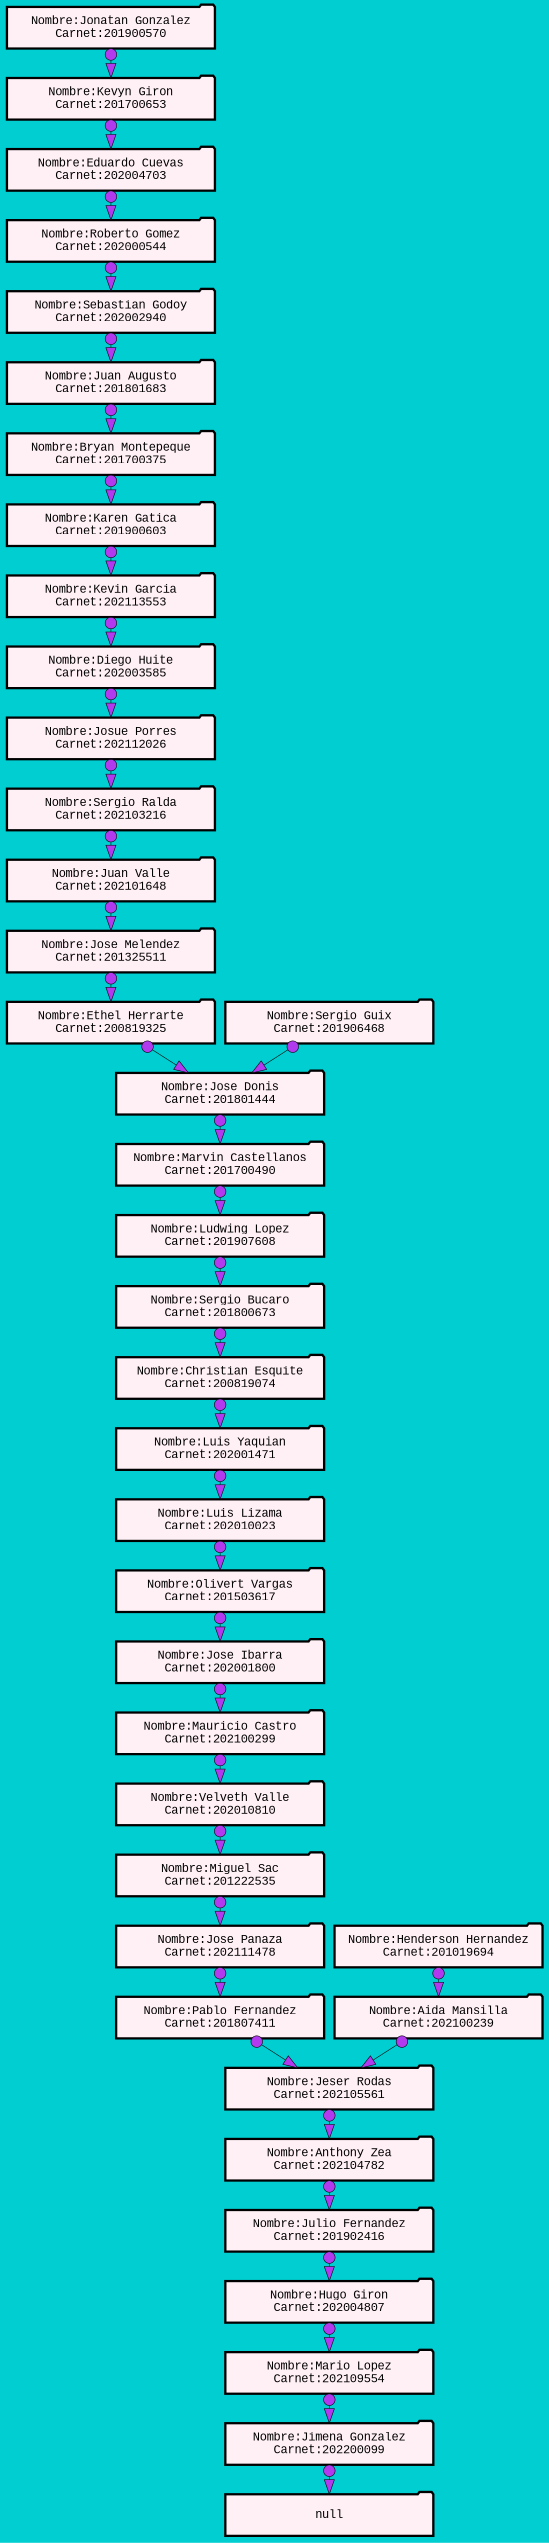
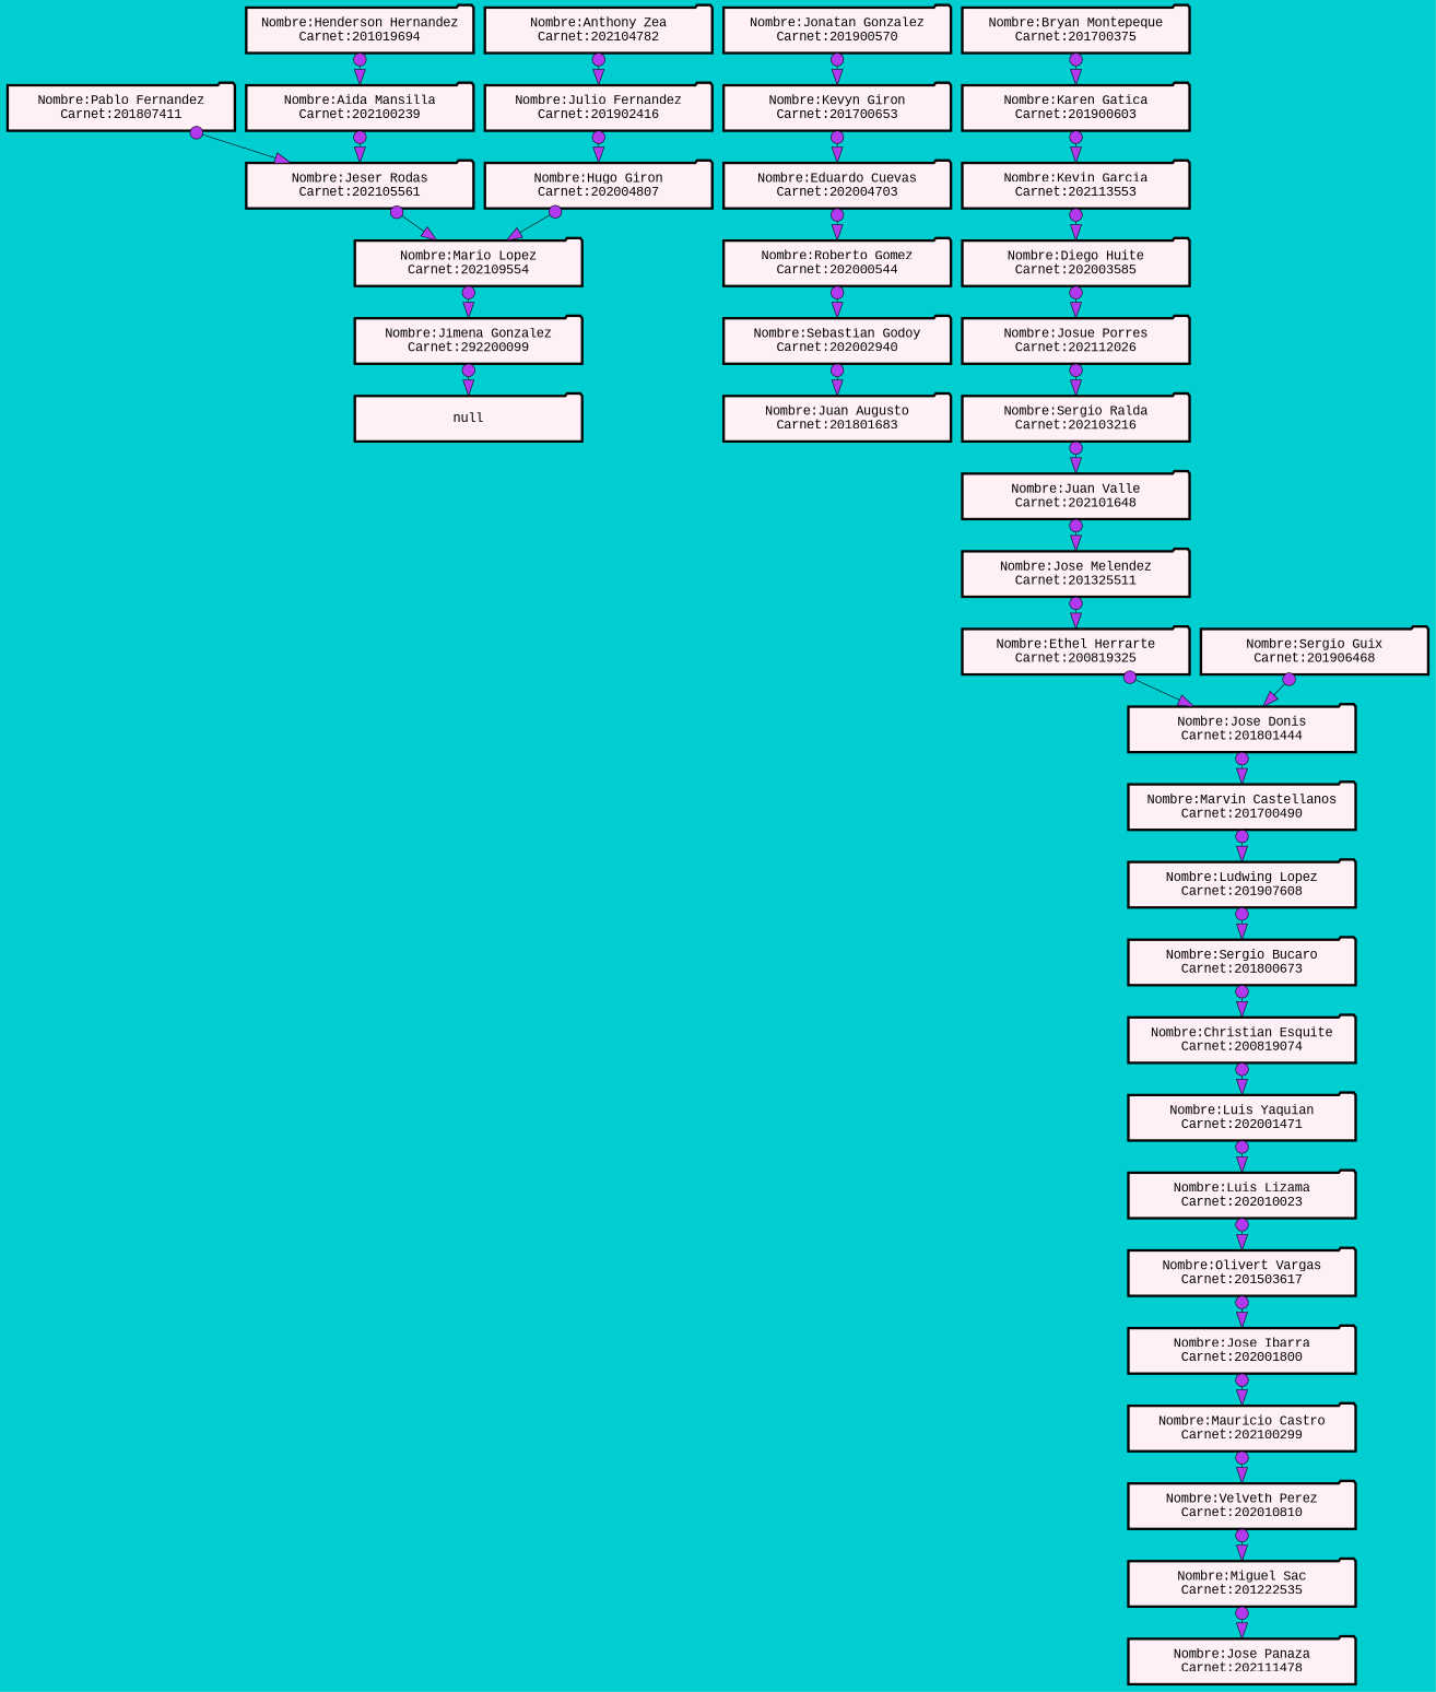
  digraph {
    bgcolor=darkturquoise
    rankdir=TB
    node [fillcolor=lavenderblush1 fixedsize=true fontname="Courier New" fontsize="20pt" penwidth=4 shape=folder style=filled]
    edge [arrowhead=normal arrowsize=2.5 arrowtail=dot color=black dir=both fillcolor=darkorchid2]
    n1 [height=1 label=null width=5]
    n2 [height=1 label="Nombre:Jonatan Gonzalez\nCarnet:201900570" width=5]
    n3 [height=1 label="Nombre:Kevyn Giron\nCarnet:201700653" width=5]
    n4 [height=1 label="Nombre:Eduardo Cuevas\nCarnet:202004703" width=5]
    n5 [height=1 label="Nombre:Roberto Gomez\nCarnet:202000544" width=5]
    n6 [height=1 label="Nombre:Sebastian Godoy\nCarnet:202002940" width=5]
    n7 [height=1 label="Nombre:Juan Augusto\nCarnet:201801683" width=5]
    n8 [height=1 label="Nombre:Bryan Montepeque\nCarnet:201700375" width=5]
    n9 [height=1 label="Nombre:Karen Gatica\nCarnet:201900603" width=5]
    n10 [height=1 label="Nombre:Kevin Garcia\nCarnet:202113553" width=5]
    n11 [height=1 label="Nombre:Diego Huite\nCarnet:202003585" width=5]
    n12 [height=1 label="Nombre:Josue Porres\nCarnet:202112026" width=5]
    n13 [height=1 label="Nombre:Sergio Ralda\nCarnet:202103216" width=5]
    n14 [height=1 label="Nombre:Juan Valle\nCarnet:202101648" width=5]
    n15 [height=1 label="Nombre:Jose Melendez\nCarnet:201325511" width=5]
    n16 [height=1 label="Nombre:Ethel Herrarte\nCarnet:200819325" width=5]
    n17 [height=1 label="Nombre:Jose Donis\nCarnet:201801444" width=5]
    n18 [height=1 label="Nombre:Sergio Guix\nCarnet:201906468" width=5]
    n19 [height=1 label="Nombre:Marvin Castellanos\nCarnet:201700490" width=5]
    n20 [height=1 label="Nombre:Ludwing Lopez\nCarnet:201907608" width=5]
    n21 [height=1 label="Nombre:Sergio Bucaro\nCarnet:201800673" width=5]
    n22 [height=1 label="Nombre:Christian Esquite\nCarnet:200819074" width=5]
    n23 [height=1 label="Nombre:Luis Yaquian\nCarnet:202001471" width=5]
    n24 [height=1 label="Nombre:Luis Lizama\nCarnet:202010023" width=5]
    n25 [height=1 label="Nombre:Olivert Vargas\nCarnet:201503617" width=5]
    n26 [height=1 label="Nombre:Jose Ibarra\nCarnet:202001800" width=5]
    n27 [height=1 label="Nombre:Mauricio Castro\nCarnet:202100299" width=5]
-   n28 [height=1 label="Nombre:Velveth Valle\nCarnet:202010810" width=5]
+   n28 [height=1 label="Nombre:Velveth Perez\nCarnet:202010810" width=5]
    n29 [height=1 label="Nombre:Miguel Sac\nCarnet:201222535" width=5]
    n30 [height=1 label="Nombre:Jose Panaza\nCarnet:202111478" width=5]
    n31 [height=1 label="Nombre:Pablo Fernandez\nCarnet:201807411" width=5]
    n32 [height=1 label="Nombre:Jeser Rodas\nCarnet:202105561" width=5]
    n33 [height=1 label="Nombre:Henderson Hernandez\nCarnet:201019694" width=5]
    n34 [height=1 label="Nombre:Aida Mansilla\nCarnet:202100239" width=5]
    n35 [height=1 label="Nombre:Anthony Zea\nCarnet:202104782" width=5]
    n36 [height=1 label="Nombre:Julio Fernandez\nCarnet:201902416" width=5]
    n37 [height=1 label="Nombre:Hugo Giron\nCarnet:202004807" width=5]
    n38 [height=1 label="Nombre:Mario Lopez\nCarnet:202109554" width=5]
-   n39 [height=1 label="Nombre:Jimena Gonzalez\nCarnet:202200099" width=5]
+   n39 [height=1 label="Nombre:Jimena Gonzalez\nCarnet:292200099" width=5]
    n2 -> n3 [label="             "]
    n3 -> n4 [label="             "]
    n4 -> n5 [label="             "]
    n5 -> n6 [label="             "]
    n6 -> n7 [label="             "]
-   n7 -> n8 [label="             "]
    n8 -> n9 [label="             "]
    n9 -> n10 [label="             "]
    n10 -> n11 [label="             "]
    n11 -> n12 [label="             "]
    n12 -> n13 [label="             "]
    n13 -> n14 [label="             "]
    n14 -> n15 [label="             "]
    n15 -> n16 [label="             "]
    n16 -> n17 [label="             "]
    n17 -> n19 [label="             "]
    n18 -> n17 [label="             "]
    n19 -> n20 [label="             "]
    n20 -> n21 [label="             "]
    n21 -> n22 [label="             "]
    n22 -> n23 [label="             "]
    n23 -> n24 [label="             "]
    n24 -> n25 [label="             "]
    n25 -> n26 [label="             "]
    n26 -> n27 [label="             "]
    n27 -> n28 [label="             "]
    n28 -> n29 [label="             "]
    n29 -> n30 [label="             "]
-   n30 -> n31 [label="             "]
    n31 -> n32 [label="             "]
-   n32 -> n35 [label="             "]
+   n32 -> n38 [label="             "]
    n33 -> n34 [label="             "]
    n34 -> n32 [label="             "]
    n35 -> n36 [label="             "]
    n36 -> n37 [label="             "]
    n37 -> n38 [label="             "]
    n38 -> n39 [label="             "]
    n39 -> n1 [label="             "]
  }
